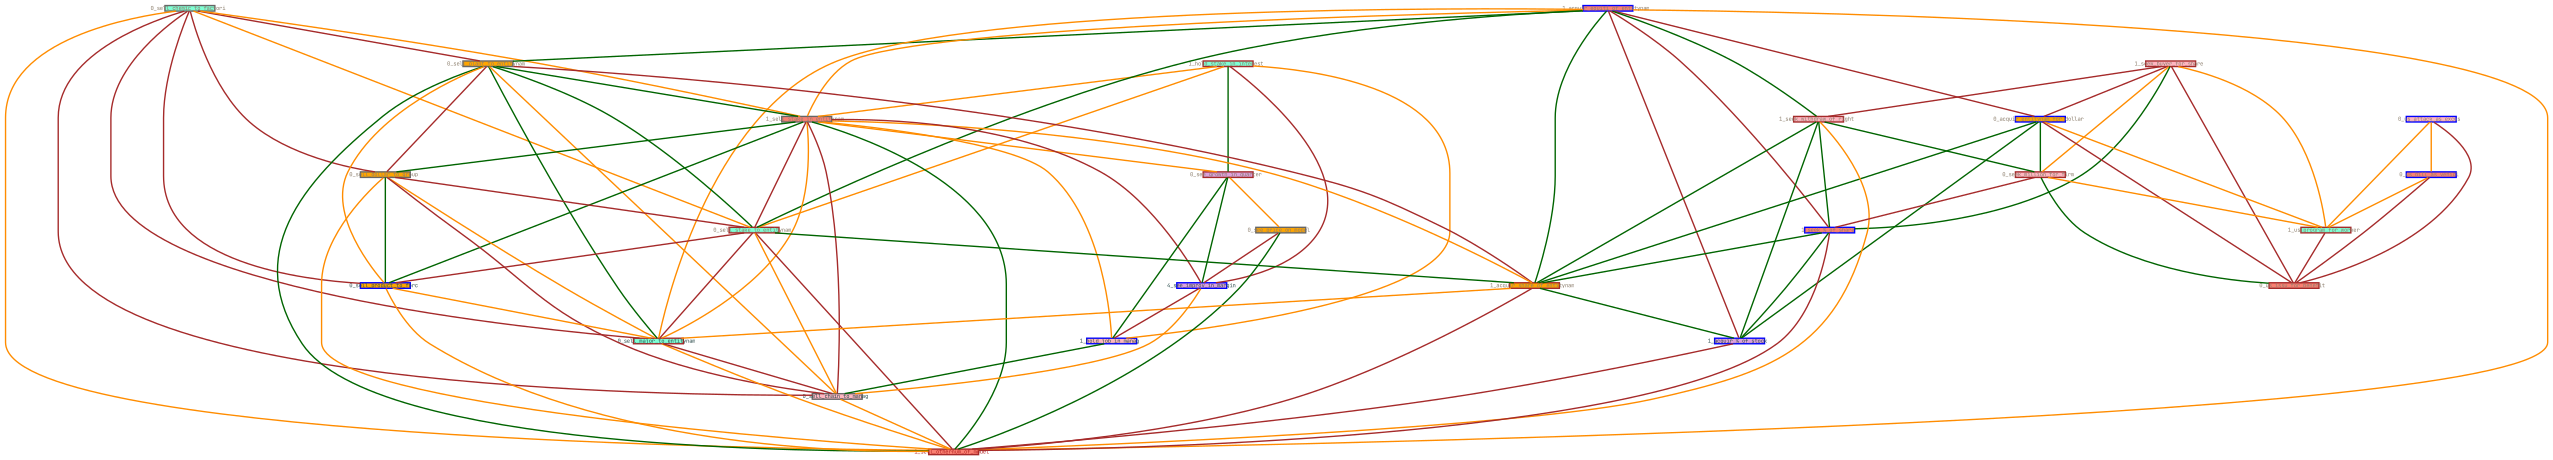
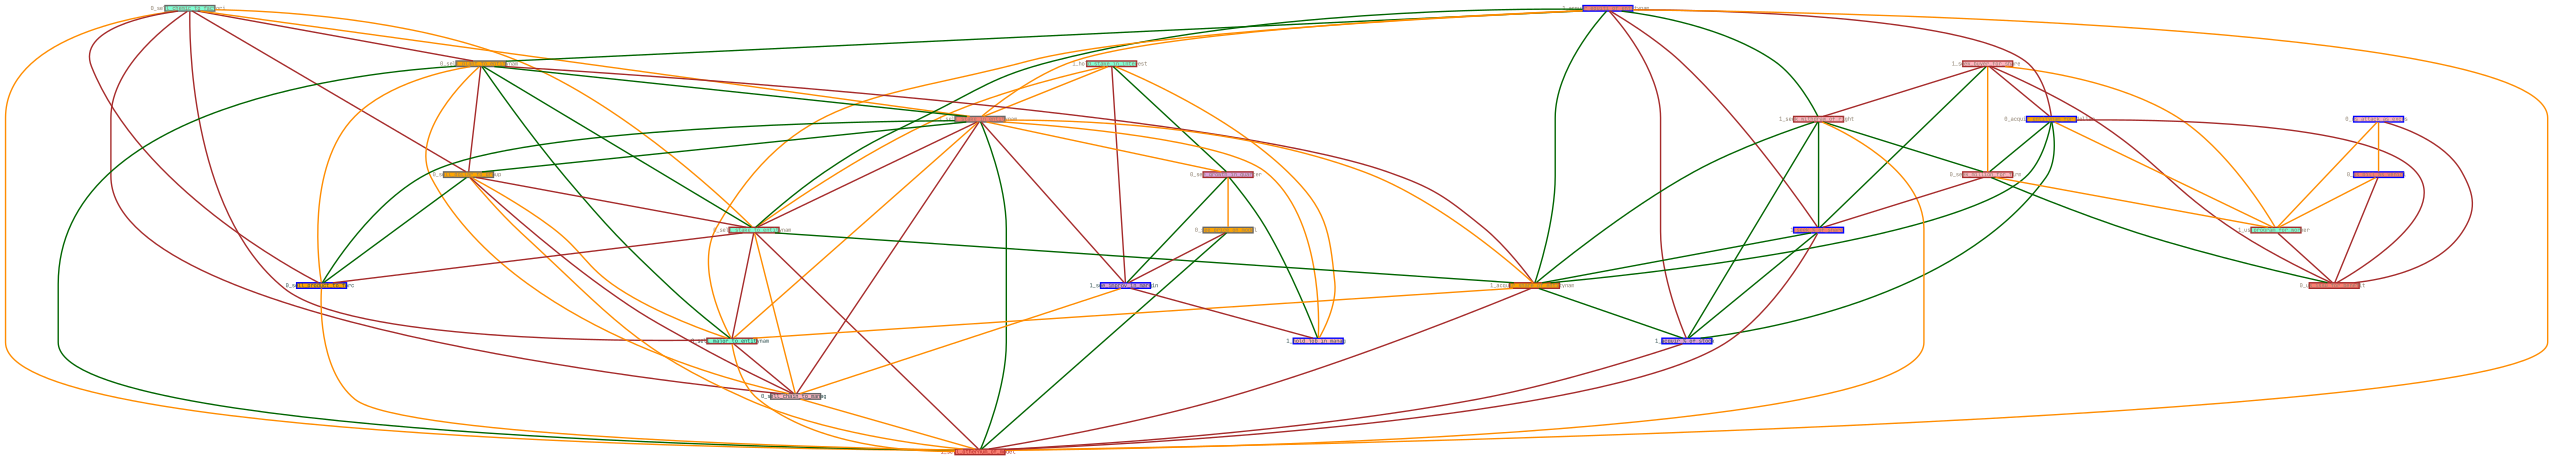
  graph {
    fontname="JetBrains Mono"
    node [color=brown fillcolor=lightpink fixedsize=true fontcolor="#8b7d6b" fontname="JetBrains Mono" fontsize=4 shape=polygon style=filled]
    edge [color=brown fontname="JetBrains Mono" w=1]
    "0_sell_chemic_to_factori " [color=gray40 fillcolor=aquamarine height=.06 width=.5]
    "1_hold_stake_in_interest " [fillcolor=aquamarine height=.06 width=.5]
    "1_seek_buyer_for_share " [height=.06 width=.5]
    "1_acquir_equiti_of_entitynam " [color=blue fillcolor=salmon height=.06 width=.5]
    "0_sell_plant_to_entitynam " [color=gray40 fillcolor=orange height=.06 width=.5]
    "0_acquir_entitynam_for_dollar " [color=blue fillcolor=orange height=.06 width=.5]
    "1_sell_stake_in_entitynam " [color=gray40 fillcolor=salmon height=.06 width=.5]
    "0_see_growth_in_quarter " [fillcolor=plum height=.06 width=.5]
    "1_seek_withdraw_of_right " [height=.06 width=.5]
    "0_us_attack_as_excus " [color=blue height=.06 width=.5]
    "0_us_bill_as_vehicl " [color=blue fillcolor=salmon height=.06 width=.5]
    "0_seek_million_for_firm " [height=.06 width=.5]
    "0_sell_dollar_to_group " [color=gray40 fillcolor=orange height=.06 width=.5]
    "1_us_program_for_worker " [fillcolor=aquamarine height=.06 width=.5]
    "1_seek_%_of_share " [color=blue fillcolor=salmon height=.06 width=.5]
    "0_sell_stake_to_entitynam " [fillcolor=aquamarine height=.06 width=.5]
    "0_see_price_on_model " [color=gray40 fillcolor=orange height=.06 width=.5]
    "1_acquir_share_of_entitynam " [fillcolor=orange height=.06 width=.5]
    "0_us_issu_for_benefit " [fillcolor=salmon height=.06 width=.5]
    "1_sell_othernum_of_model " [fillcolor=salmon fontcolor="#b22222" height=.06 width=.5]
    "0_sell_product_to_forc " [color=blue fillcolor=orange fontcolor="#2f4f4f" height=.06 width=.5]
    "0_sell_major_to_entitynam " [fillcolor=aquamarine fontcolor="#2f4f4f" height=.06 width=.5]
    "0_sell_chain_to_manag " [color=gray40 fontcolor="#2f4f4f" height=.06 width=.5]
-   "1_see_improv_in_margin " [color=blue fillcolor=plum fontcolor="#2f4f4f" height=.06 width=.5 label="4_see_improv_in_margin"]
+   "1_see_improv_in_margin " [color=blue fillcolor=plum fontcolor="#2f4f4f" height=.06 width=.5]
    "1_hold_job_in_manag " [color=blue fontcolor="#2f4f4f" height=.06 width=.5]
    "1_acquir_%_of_stock " [color=blue fillcolor=plum fontcolor="#2f4f4f" height=.06 width=.5]
    subgraph sub_1 {
      "0_sell_chemic_to_factori "
      "1_hold_stake_in_interest "
      "1_seek_buyer_for_share "
      "1_acquir_equiti_of_entitynam "
      "0_sell_plant_to_entitynam "
      "0_acquir_entitynam_for_dollar "
      "1_sell_stake_in_entitynam "
      "0_see_growth_in_quarter "
      "1_seek_withdraw_of_right "
      "0_us_attack_as_excus "
      "0_us_bill_as_vehicl "
      "0_seek_million_for_firm "
      "0_sell_dollar_to_group "
      "1_us_program_for_worker "
      "1_seek_%_of_share "
      "0_sell_stake_to_entitynam "
      "0_see_price_on_model "
      "1_acquir_share_of_entitynam "
      "0_us_issu_for_benefit "
    }
    subgraph sub_2 {
      "1_sell_othernum_of_model "
    }
    "0_sell_chemic_to_factori " -- "0_sell_plant_to_entitynam " [w=2]
    "0_sell_chemic_to_factori " -- "1_sell_stake_in_entitynam " [color=darkorange]
    "0_sell_chemic_to_factori " -- "0_sell_dollar_to_group " [w=2]
    "0_sell_chemic_to_factori " -- "0_sell_stake_to_entitynam " [color=darkorange w=2]
    "0_sell_chemic_to_factori " -- "1_sell_othernum_of_model " [color=darkorange]
    "0_sell_chemic_to_factori " -- "0_sell_product_to_forc " [w=2]
    "0_sell_chemic_to_factori " -- "0_sell_major_to_entitynam " [w=2]
    "0_sell_chemic_to_factori " -- "0_sell_chain_to_manag " [w=2]
    "1_hold_stake_in_interest " -- "1_sell_stake_in_entitynam " [color=darkorange w=2]
    "1_hold_stake_in_interest " -- "0_see_growth_in_quarter " [color=darkgreen]
    "1_hold_stake_in_interest " -- "0_sell_stake_to_entitynam " [color=darkorange]
    "1_hold_stake_in_interest " -- "1_see_improv_in_margin "
    "1_hold_stake_in_interest " -- "1_hold_job_in_manag " [color=darkorange w=2]
    "1_seek_buyer_for_share " -- "0_acquir_entitynam_for_dollar "
    "1_seek_buyer_for_share " -- "1_seek_withdraw_of_right "
    "1_seek_buyer_for_share " -- "0_seek_million_for_firm " [color=darkorange w=2]
    "1_seek_buyer_for_share " -- "1_us_program_for_worker " [color=darkorange]
    "1_seek_buyer_for_share " -- "1_seek_%_of_share " [color=darkgreen w=2]
    "1_seek_buyer_for_share " -- "0_us_issu_for_benefit "
    "1_acquir_equiti_of_entitynam " -- "0_sell_plant_to_entitynam " [color=darkgreen]
    "1_acquir_equiti_of_entitynam " -- "0_acquir_entitynam_for_dollar "
    "1_acquir_equiti_of_entitynam " -- "1_sell_stake_in_entitynam " [color=darkorange]
    "1_acquir_equiti_of_entitynam " -- "1_seek_withdraw_of_right " [color=darkgreen]
    "1_acquir_equiti_of_entitynam " -- "1_seek_%_of_share "
    "1_acquir_equiti_of_entitynam " -- "0_sell_stake_to_entitynam " [color=darkgreen]
    "1_acquir_equiti_of_entitynam " -- "1_acquir_share_of_entitynam " [color=darkgreen w=3]
    "1_acquir_equiti_of_entitynam " -- "1_sell_othernum_of_model " [color=darkorange]
    "1_acquir_equiti_of_entitynam " -- "0_sell_major_to_entitynam " [color=darkorange]
    "1_acquir_equiti_of_entitynam " -- "1_acquir_%_of_stock " [w=2]
    "0_sell_plant_to_entitynam " -- "1_sell_stake_in_entitynam " [color=darkgreen w=2]
    "0_sell_plant_to_entitynam " -- "0_sell_dollar_to_group " [w=2]
    "0_sell_plant_to_entitynam " -- "0_sell_stake_to_entitynam " [color=darkgreen w=3]
    "0_sell_plant_to_entitynam " -- "1_acquir_share_of_entitynam "
    "0_sell_plant_to_entitynam " -- "1_sell_othernum_of_model " [color=darkgreen]
    "0_sell_plant_to_entitynam " -- "0_sell_product_to_forc " [color=darkorange w=2]
    "0_sell_plant_to_entitynam " -- "0_sell_major_to_entitynam " [color=darkgreen w=3]
    "0_sell_plant_to_entitynam " -- "0_sell_chain_to_manag " [color=darkorange w=2]
    "0_acquir_entitynam_for_dollar " -- "0_seek_million_for_firm " [color=darkgreen]
    "0_acquir_entitynam_for_dollar " -- "1_us_program_for_worker " [color=darkorange]
    "0_acquir_entitynam_for_dollar " -- "1_acquir_share_of_entitynam " [color=darkgreen]
    "0_acquir_entitynam_for_dollar " -- "0_us_issu_for_benefit "
    "0_acquir_entitynam_for_dollar " -- "1_acquir_%_of_stock " [color=darkgreen]
    "1_sell_stake_in_entitynam " -- "0_see_growth_in_quarter " [color=darkorange]
    "1_sell_stake_in_entitynam " -- "0_sell_dollar_to_group " [color=darkgreen]
    "1_sell_stake_in_entitynam " -- "0_sell_stake_to_entitynam " [w=3]
    "1_sell_stake_in_entitynam " -- "1_acquir_share_of_entitynam " [color=darkorange]
    "1_sell_stake_in_entitynam " -- "1_sell_othernum_of_model " [color=darkgreen]
    "1_sell_stake_in_entitynam " -- "0_sell_product_to_forc " [color=darkgreen]
    "1_sell_stake_in_entitynam " -- "0_sell_major_to_entitynam " [color=darkorange w=2]
    "1_sell_stake_in_entitynam " -- "0_sell_chain_to_manag "
    "1_sell_stake_in_entitynam " -- "1_see_improv_in_margin "
    "1_sell_stake_in_entitynam " -- "1_hold_job_in_manag " [color=darkorange]
    "0_see_growth_in_quarter " -- "0_see_price_on_model " [color=darkorange]
    "0_see_growth_in_quarter " -- "1_see_improv_in_margin " [color=darkgreen w=2]
    "0_see_growth_in_quarter " -- "1_hold_job_in_manag " [color=darkgreen]
    "1_seek_withdraw_of_right " -- "0_seek_million_for_firm " [color=darkgreen]
    "1_seek_withdraw_of_right " -- "1_seek_%_of_share " [color=darkgreen w=2]
    "1_seek_withdraw_of_right " -- "1_acquir_share_of_entitynam " [color=darkgreen]
    "1_seek_withdraw_of_right " -- "1_sell_othernum_of_model " [color=darkorange]
    "1_seek_withdraw_of_right " -- "1_acquir_%_of_stock " [color=darkgreen]
    "0_us_attack_as_excus " -- "0_us_bill_as_vehicl " [color=darkorange w=2]
    "0_us_attack_as_excus " -- "1_us_program_for_worker " [color=darkorange]
    "0_us_attack_as_excus " -- "0_us_issu_for_benefit "
    "0_us_bill_as_vehicl " -- "1_us_program_for_worker " [color=darkorange]
    "0_us_bill_as_vehicl " -- "0_us_issu_for_benefit "
    "0_seek_million_for_firm " -- "1_us_program_for_worker " [color=darkorange]
    "0_seek_million_for_firm " -- "1_seek_%_of_share "
    "0_seek_million_for_firm " -- "0_us_issu_for_benefit " [color=darkgreen]
    "0_sell_dollar_to_group " -- "0_sell_stake_to_entitynam " [w=2]
    "0_sell_dollar_to_group " -- "1_sell_othernum_of_model " [color=darkorange]
    "0_sell_dollar_to_group " -- "0_sell_product_to_forc " [color=darkgreen w=2]
    "0_sell_dollar_to_group " -- "0_sell_major_to_entitynam " [color=darkorange w=2]
    "0_sell_dollar_to_group " -- "0_sell_chain_to_manag " [w=2]
    "1_us_program_for_worker " -- "0_us_issu_for_benefit " [w=2]
    "1_seek_%_of_share " -- "1_acquir_share_of_entitynam " [color=darkgreen]
    "1_seek_%_of_share " -- "1_sell_othernum_of_model "
    "1_seek_%_of_share " -- "1_acquir_%_of_stock " [color=darkgreen w=2]
    "0_sell_stake_to_entitynam " -- "1_acquir_share_of_entitynam " [color=darkgreen]
    "0_sell_stake_to_entitynam " -- "1_sell_othernum_of_model "
    "0_sell_stake_to_entitynam " -- "0_sell_product_to_forc " [w=2]
    "0_sell_stake_to_entitynam " -- "0_sell_major_to_entitynam " [w=3]
    "0_sell_stake_to_entitynam " -- "0_sell_chain_to_manag " [color=darkorange w=2]
    "0_see_price_on_model " -- "1_sell_othernum_of_model " [color=darkgreen]
    "0_see_price_on_model " -- "1_see_improv_in_margin "
    "1_acquir_share_of_entitynam " -- "1_sell_othernum_of_model "
    "1_acquir_share_of_entitynam " -- "0_sell_major_to_entitynam " [color=darkorange]
    "1_acquir_share_of_entitynam " -- "1_acquir_%_of_stock " [color=darkgreen w=2]
    "0_sell_product_to_forc " -- "1_sell_othernum_of_model " [color=darkorange]
-   "0_sell_product_to_forc " -- "0_sell_major_to_entitynam " [color=darkorange w=2]
    "0_sell_major_to_entitynam " -- "1_sell_othernum_of_model " [color=darkorange]
    "0_sell_major_to_entitynam " -- "0_sell_chain_to_manag " [w=2]
    "0_sell_chain_to_manag " -- "1_sell_othernum_of_model " [color=darkorange]
    "1_see_improv_in_margin " -- "0_sell_chain_to_manag " [color=darkorange w=2]
    "1_see_improv_in_margin " -- "1_hold_job_in_manag "
-   "1_hold_job_in_manag " -- "0_sell_chain_to_manag " [color=darkgreen]
    "1_acquir_%_of_stock " -- "1_sell_othernum_of_model "
  }
